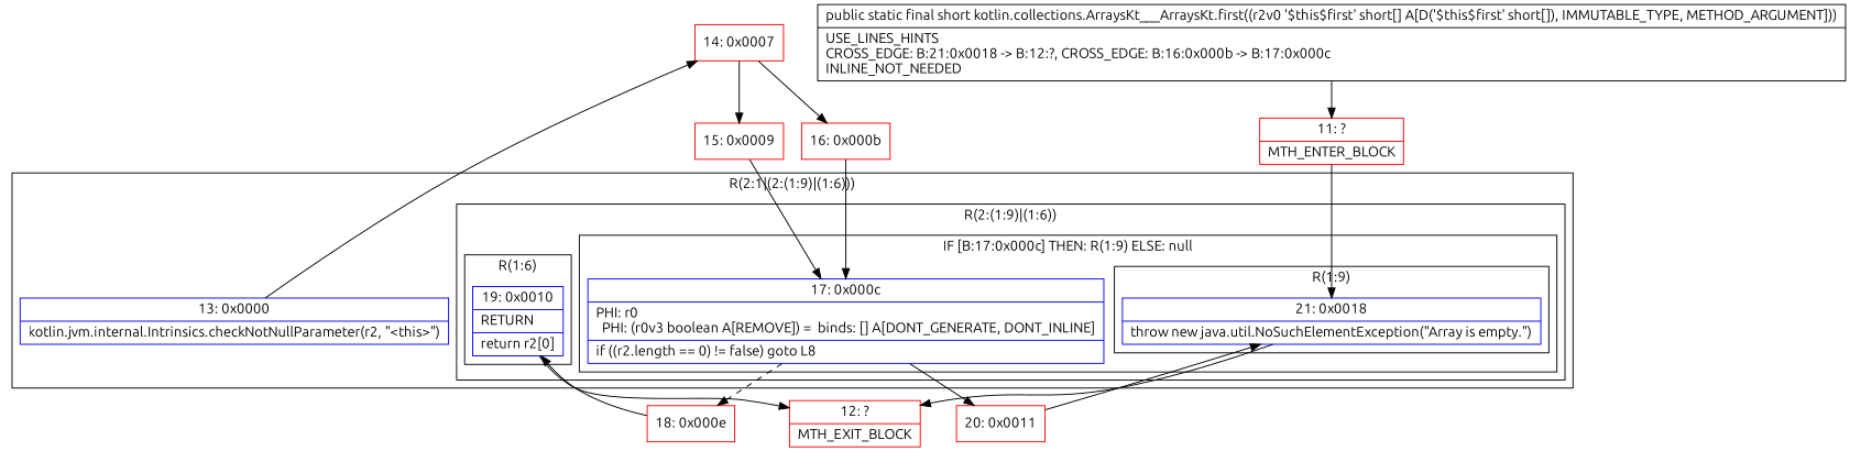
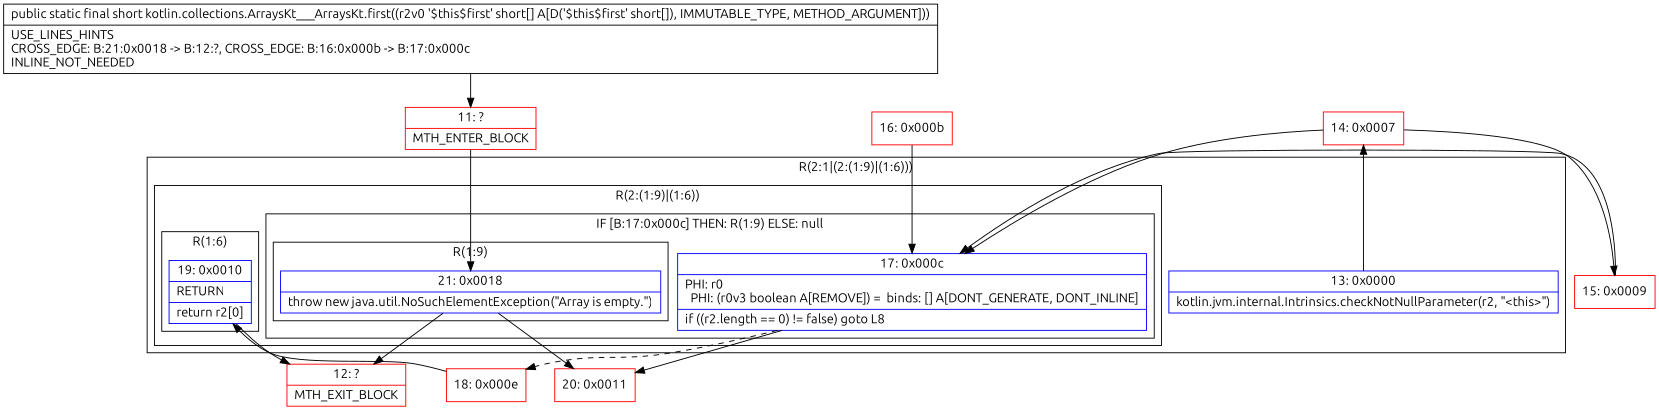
  digraph {
    fontname=Ubuntu
    node [color=red fontname=Ubuntu shape=record]
    edge [fontname=Ubuntu]
    n1 [color=blue label="{21\:\ 0x0018|throw new java.util.NoSuchElementException(\"Array is empty.\")\l}"]
    n2 [color=blue label="{17\:\ 0x000c|PHI: r0 \l  PHI: (r0v3 boolean A[REMOVE]) =  binds: [] A[DONT_GENERATE, DONT_INLINE]\l|if ((r2.length == 0) != false) goto L8\l}"]
    n3 [color=blue label="{19\:\ 0x0010|RETURN\l|return r2[0]\l}"]
    n4 [color=blue label="{13\:\ 0x0000|kotlin.jvm.internal.Intrinsics.checkNotNullParameter(r2, \"\<this\>\")\l}"]
    n5 [label="{12\:\ ?|MTH_EXIT_BLOCK\l}"]
    n6 [label="{18\:\ 0x000e}"]
    n7 [label="{20\:\ 0x0011}"]
    n8 [label="{14\:\ 0x0007}"]
    n9 [label="{15\:\ 0x0009}"]
    n10 [label="{16\:\ 0x000b}"]
    n11 [label="{11\:\ ?|MTH_ENTER_BLOCK\l}"]
    n12 [label="{public static final short kotlin.collections.ArraysKt___ArraysKt.first((r2v0 '$this$first' short[] A[D('$this$first' short[]), IMMUTABLE_TYPE, METHOD_ARGUMENT]))  | USE_LINES_HINTS\lCROSS_EDGE: B:21:0x0018 \-\> B:12:?, CROSS_EDGE: B:16:0x000b \-\> B:17:0x000c\lINLINE_NOT_NEEDED\l}" color=""]
    subgraph cluster_1 {
      label="R(2:1|(2:(1:9)|(1:6)))"
      n4
      subgraph cluster_2 {
        label="R(2:(1:9)|(1:6))"
        subgraph cluster_3 {
          label="IF [B:17:0x000c] THEN: R(1:9) ELSE: null"
          n2
          subgraph cluster_4 {
            label="R(1:9)"
            n1
          }
        }
        subgraph cluster_5 {
          label="R(1:6)"
          n3
        }
      }
    }
    n1 -> n5
    n2 -> n6 [style=dashed]
    n2 -> n7
    n3 -> n5
    n4 -> n8
    n6 -> n3
-   n7 -> n1
+   n1 -> n7
    n8 -> n9
-   n8 -> n10
+   n8 -> n2
    n9 -> n2
    n10 -> n2
    n11 -> n1
    n12 -> n11
  }
